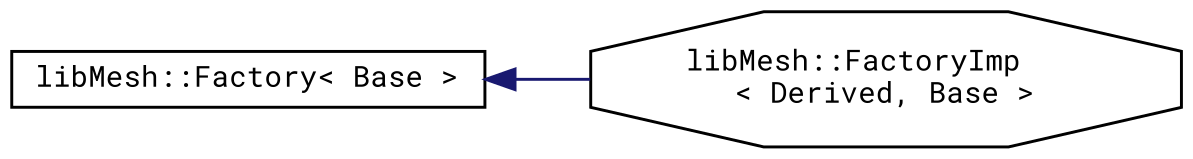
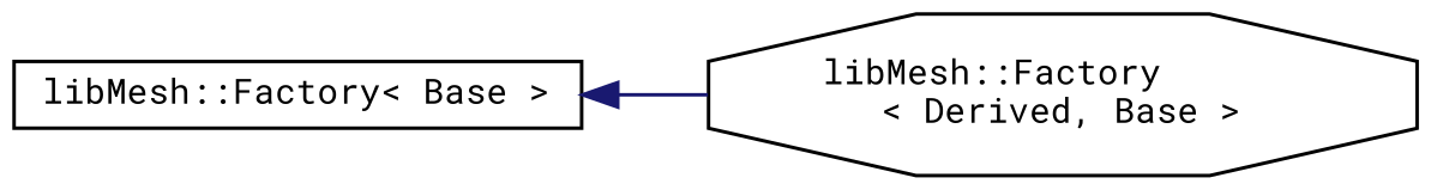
  digraph {
    rankdir=LR
    fontname="Roboto Mono"
    node [color=black fillcolor=white fontname="Roboto Mono" fontsize=10 style=filled]
    n1 [height=0.2 label="libMesh::Factory\< Base \>" shape=box width=0.4]
-   n2 [height=0.2 label="libMesh::FactoryImp\l\< Derived, Base \>" shape=octagon width=0.4]
+   n2 [height=0.2 label="libMesh::Factory\l\< Derived, Base \>" shape=octagon width=0.4]
    n1 -> n2 [color=midnightblue dir=back fontname="Roboto Mono" fontsize=10 labelfontname=FreeSans labelfontsize=10 style=solid]
  }
